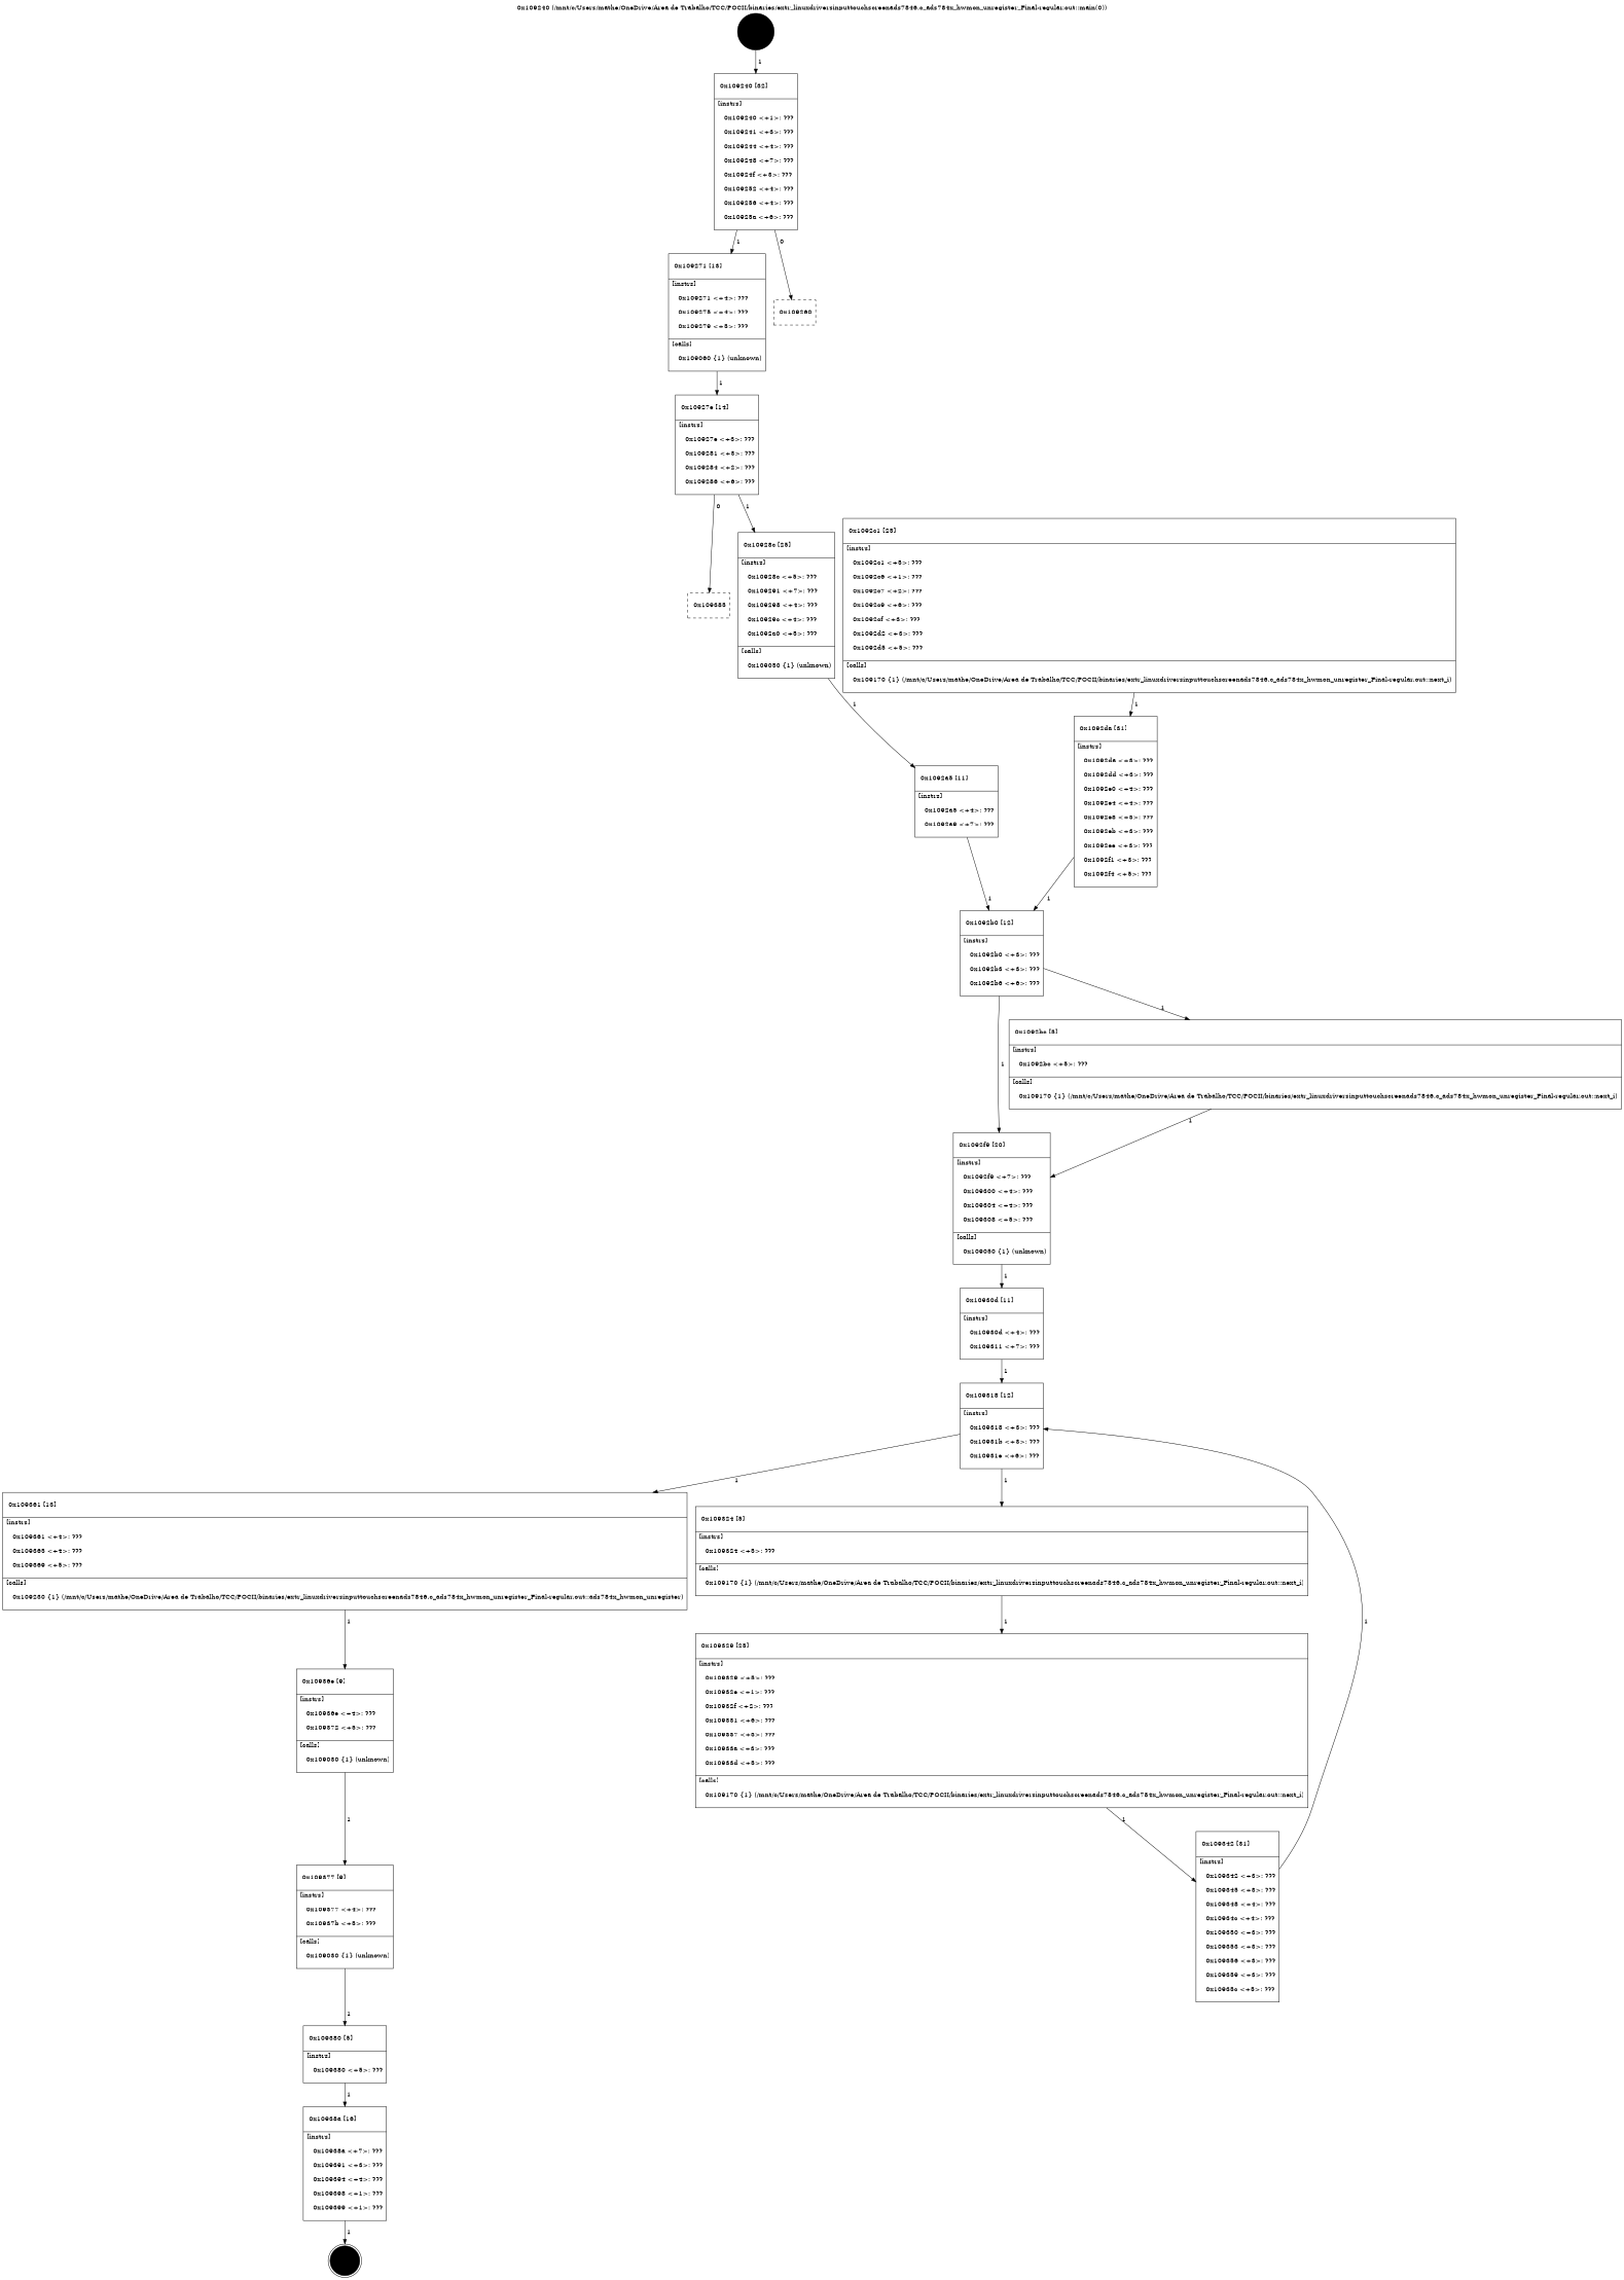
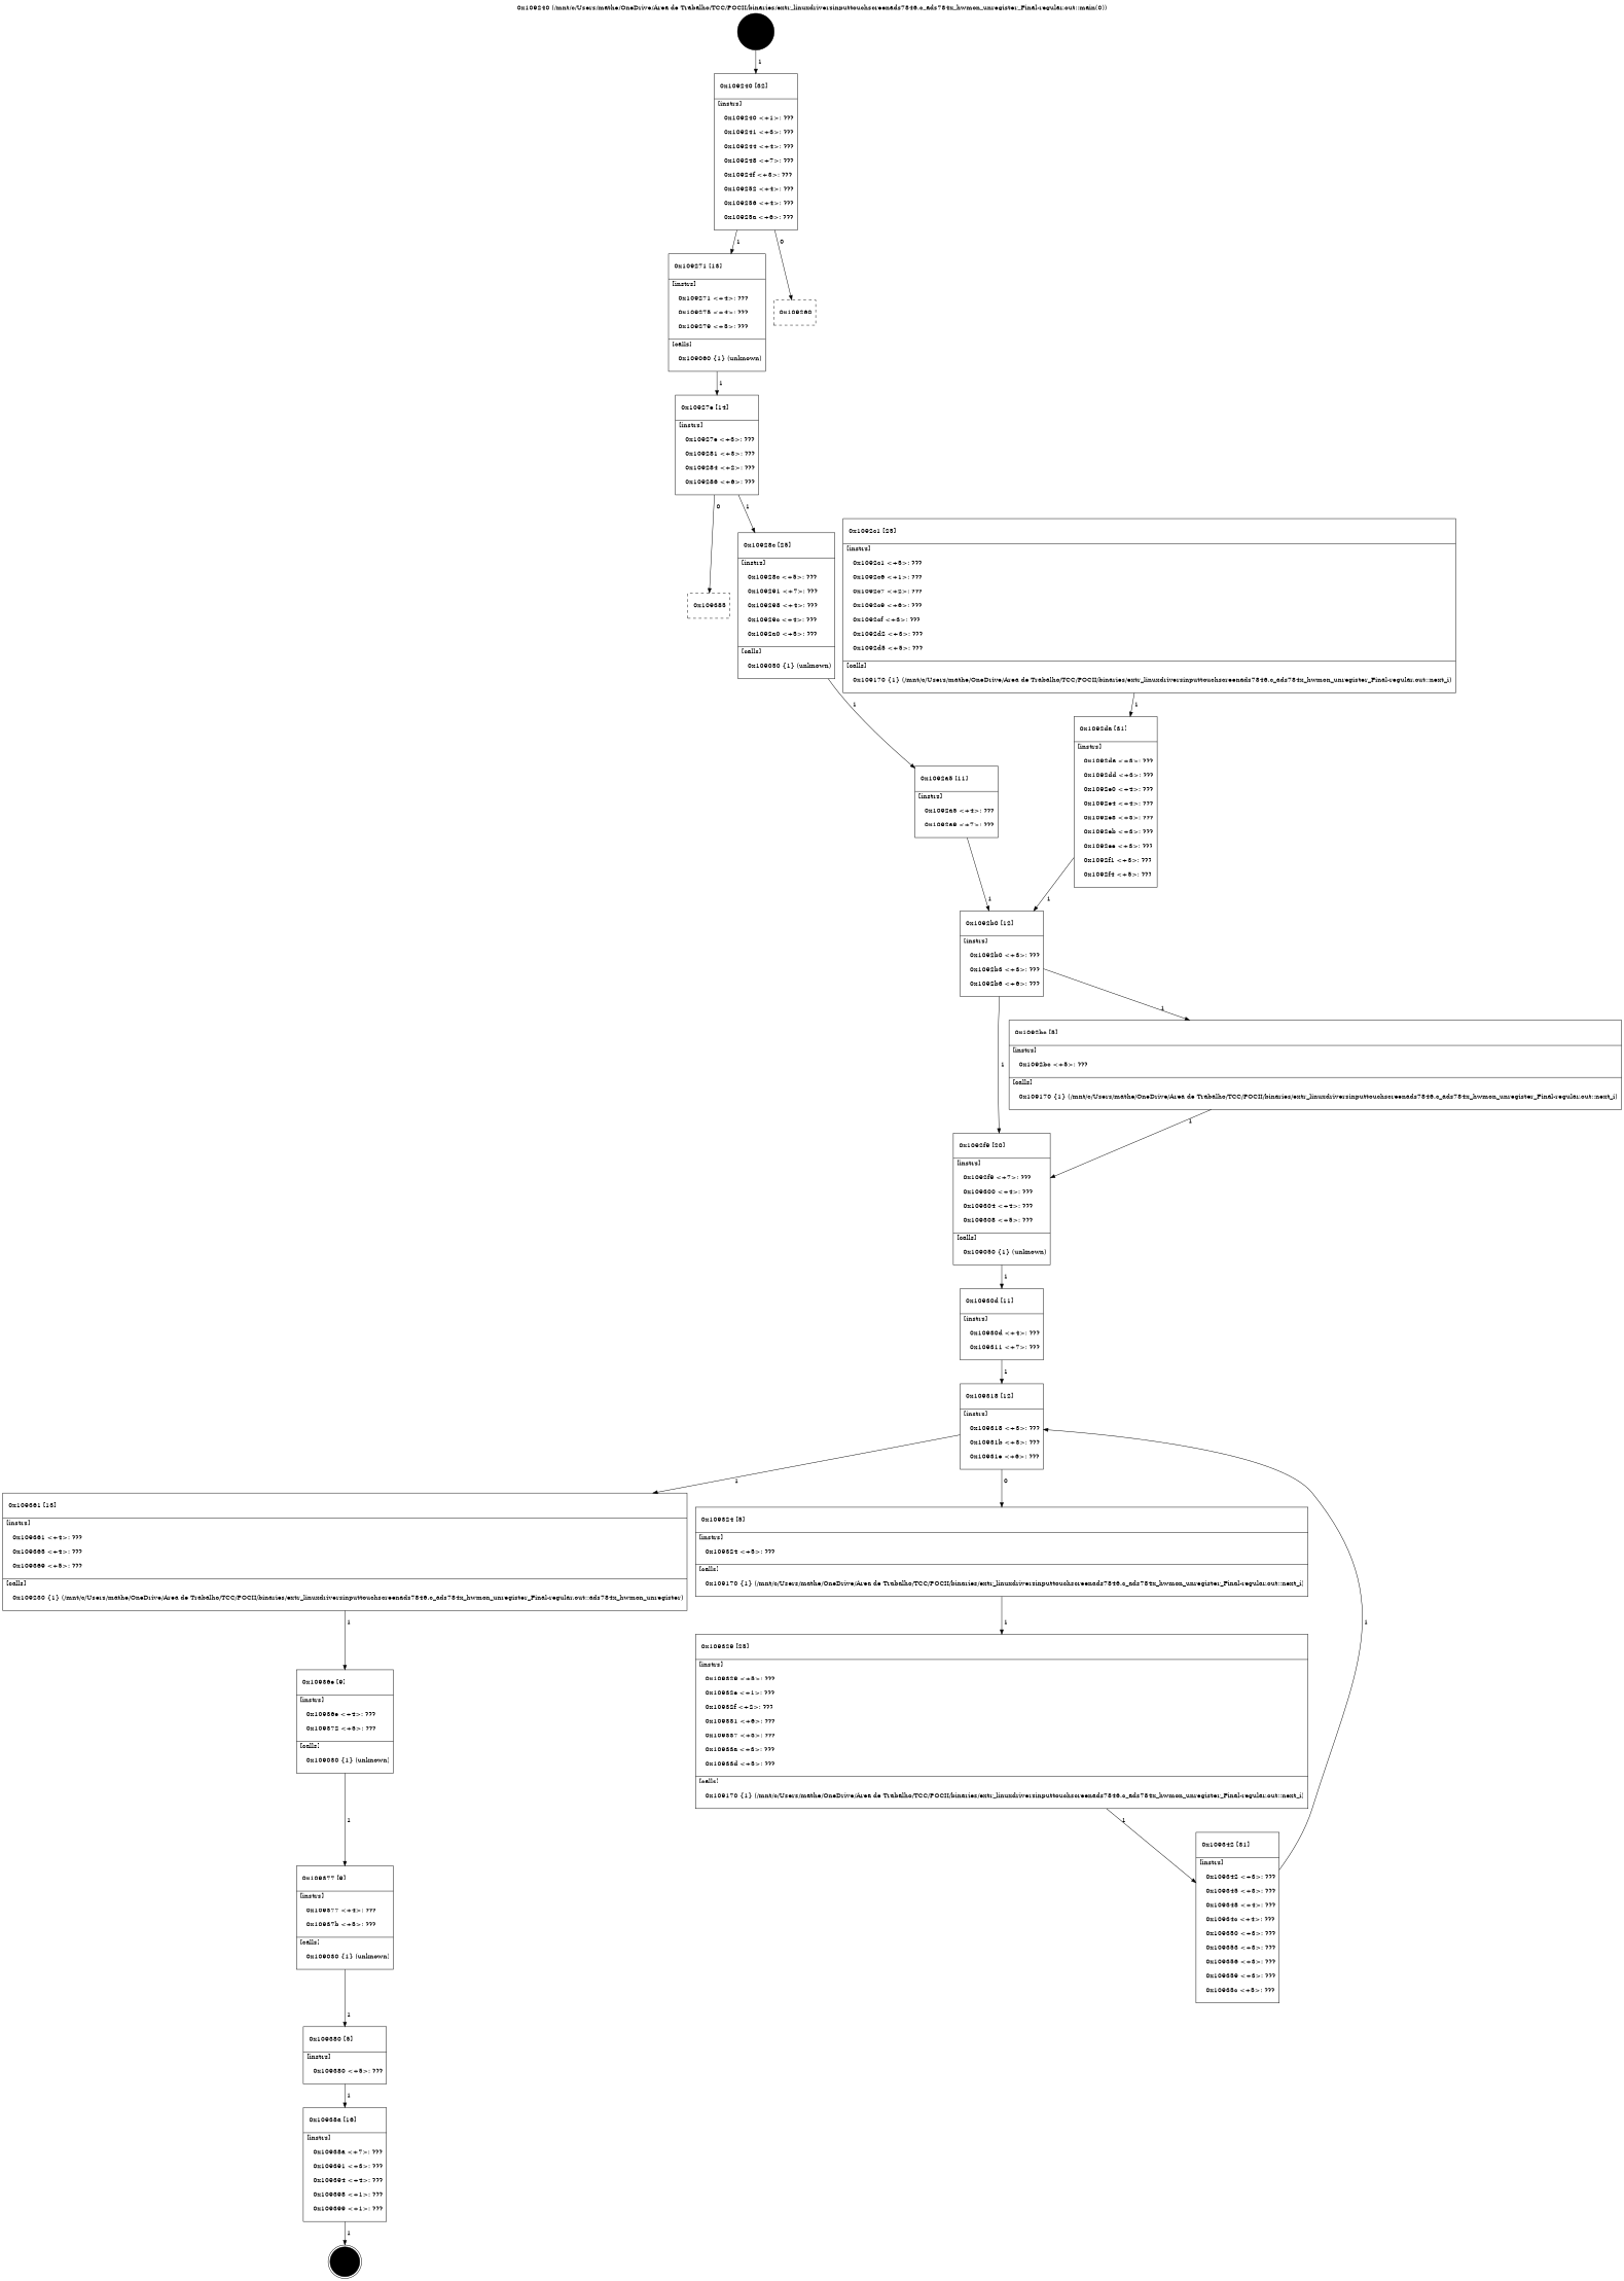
  digraph {
    label="0x109240 (/mnt/c/Users/mathe/OneDrive/Área de Trabalho/TCC/POCII/binaries/extr_linuxdriversinputtouchscreenads7846.c_ads784x_hwmon_unregister_Final-regular.out::main(0))"
    labelloc=t
    node [shape=record]
    Entry [fillcolor=black height=0.3 shape=circle style=filled width=0.3]
    n2 [label="{\n     0x109240 [32]\l\n     | [instrs]\l\n     &nbsp;&nbsp;0x109240 \<+1\>: ???\l\n     &nbsp;&nbsp;0x109241 \<+3\>: ???\l\n     &nbsp;&nbsp;0x109244 \<+4\>: ???\l\n     &nbsp;&nbsp;0x109248 \<+7\>: ???\l\n     &nbsp;&nbsp;0x10924f \<+3\>: ???\l\n     &nbsp;&nbsp;0x109252 \<+4\>: ???\l\n     &nbsp;&nbsp;0x109256 \<+4\>: ???\l\n     &nbsp;&nbsp;0x10925a \<+6\>: ???\l\n  }"]
    n3 [label="{\n     0x109271 [13]\l\n     | [instrs]\l\n     &nbsp;&nbsp;0x109271 \<+4\>: ???\l\n     &nbsp;&nbsp;0x109275 \<+4\>: ???\l\n     &nbsp;&nbsp;0x109279 \<+5\>: ???\l\n     | [calls]\l\n     &nbsp;&nbsp;0x109060 \{1\} (unknown)\l\n  }"]
    n4 [label="{\n     0x109260\l\n  }" style=dashed]
    n5 [label="{\n     0x10927e [14]\l\n     | [instrs]\l\n     &nbsp;&nbsp;0x10927e \<+3\>: ???\l\n     &nbsp;&nbsp;0x109281 \<+3\>: ???\l\n     &nbsp;&nbsp;0x109284 \<+2\>: ???\l\n     &nbsp;&nbsp;0x109286 \<+6\>: ???\l\n  }"]
    n6 [label="{\n     0x109385\l\n  }" style=dashed]
    n7 [label="{\n     0x10928c [25]\l\n     | [instrs]\l\n     &nbsp;&nbsp;0x10928c \<+5\>: ???\l\n     &nbsp;&nbsp;0x109291 \<+7\>: ???\l\n     &nbsp;&nbsp;0x109298 \<+4\>: ???\l\n     &nbsp;&nbsp;0x10929c \<+4\>: ???\l\n     &nbsp;&nbsp;0x1092a0 \<+5\>: ???\l\n     | [calls]\l\n     &nbsp;&nbsp;0x109050 \{1\} (unknown)\l\n  }"]
    n8 [label="{\n     0x1092a5 [11]\l\n     | [instrs]\l\n     &nbsp;&nbsp;0x1092a5 \<+4\>: ???\l\n     &nbsp;&nbsp;0x1092a9 \<+7\>: ???\l\n  }"]
    n9 [label="{\n     0x1092b0 [12]\l\n     | [instrs]\l\n     &nbsp;&nbsp;0x1092b0 \<+3\>: ???\l\n     &nbsp;&nbsp;0x1092b3 \<+3\>: ???\l\n     &nbsp;&nbsp;0x1092b6 \<+6\>: ???\l\n  }"]
    Exit [fillcolor=black height=0.3 peripheries=2 shape=circle style=filled width=0.3]
    n11 [label="{\n     0x1092f9 [20]\l\n     | [instrs]\l\n     &nbsp;&nbsp;0x1092f9 \<+7\>: ???\l\n     &nbsp;&nbsp;0x109300 \<+4\>: ???\l\n     &nbsp;&nbsp;0x109304 \<+4\>: ???\l\n     &nbsp;&nbsp;0x109308 \<+5\>: ???\l\n     | [calls]\l\n     &nbsp;&nbsp;0x109050 \{1\} (unknown)\l\n  }"]
    n12 [label="{\n     0x1092bc [5]\l\n     | [instrs]\l\n     &nbsp;&nbsp;0x1092bc \<+5\>: ???\l\n     | [calls]\l\n     &nbsp;&nbsp;0x109170 \{1\} (/mnt/c/Users/mathe/OneDrive/Área de Trabalho/TCC/POCII/binaries/extr_linuxdriversinputtouchscreenads7846.c_ads784x_hwmon_unregister_Final-regular.out::next_i)\l\n  }"]
    n13 [label="{\n     0x10930d [11]\l\n     | [instrs]\l\n     &nbsp;&nbsp;0x10930d \<+4\>: ???\l\n     &nbsp;&nbsp;0x109311 \<+7\>: ???\l\n  }"]
    n14 [label="{\n     0x109318 [12]\l\n     | [instrs]\l\n     &nbsp;&nbsp;0x109318 \<+3\>: ???\l\n     &nbsp;&nbsp;0x10931b \<+3\>: ???\l\n     &nbsp;&nbsp;0x10931e \<+6\>: ???\l\n  }"]
    n15 [label="{\n     0x1092c1 [25]\l\n     | [instrs]\l\n     &nbsp;&nbsp;0x1092c1 \<+5\>: ???\l\n     &nbsp;&nbsp;0x1092c6 \<+1\>: ???\l\n     &nbsp;&nbsp;0x1092c7 \<+2\>: ???\l\n     &nbsp;&nbsp;0x1092c9 \<+6\>: ???\l\n     &nbsp;&nbsp;0x1092cf \<+3\>: ???\l\n     &nbsp;&nbsp;0x1092d2 \<+3\>: ???\l\n     &nbsp;&nbsp;0x1092d5 \<+5\>: ???\l\n     | [calls]\l\n     &nbsp;&nbsp;0x109170 \{1\} (/mnt/c/Users/mathe/OneDrive/Área de Trabalho/TCC/POCII/binaries/extr_linuxdriversinputtouchscreenads7846.c_ads784x_hwmon_unregister_Final-regular.out::next_i)\l\n  }"]
    n16 [label="{\n     0x1092da [31]\l\n     | [instrs]\l\n     &nbsp;&nbsp;0x1092da \<+3\>: ???\l\n     &nbsp;&nbsp;0x1092dd \<+3\>: ???\l\n     &nbsp;&nbsp;0x1092e0 \<+4\>: ???\l\n     &nbsp;&nbsp;0x1092e4 \<+4\>: ???\l\n     &nbsp;&nbsp;0x1092e8 \<+3\>: ???\l\n     &nbsp;&nbsp;0x1092eb \<+3\>: ???\l\n     &nbsp;&nbsp;0x1092ee \<+3\>: ???\l\n     &nbsp;&nbsp;0x1092f1 \<+3\>: ???\l\n     &nbsp;&nbsp;0x1092f4 \<+5\>: ???\l\n  }"]
    n17 [label="{\n     0x109361 [13]\l\n     | [instrs]\l\n     &nbsp;&nbsp;0x109361 \<+4\>: ???\l\n     &nbsp;&nbsp;0x109365 \<+4\>: ???\l\n     &nbsp;&nbsp;0x109369 \<+5\>: ???\l\n     | [calls]\l\n     &nbsp;&nbsp;0x109230 \{1\} (/mnt/c/Users/mathe/OneDrive/Área de Trabalho/TCC/POCII/binaries/extr_linuxdriversinputtouchscreenads7846.c_ads784x_hwmon_unregister_Final-regular.out::ads784x_hwmon_unregister)\l\n  }"]
    n18 [label="{\n     0x109324 [5]\l\n     | [instrs]\l\n     &nbsp;&nbsp;0x109324 \<+5\>: ???\l\n     | [calls]\l\n     &nbsp;&nbsp;0x109170 \{1\} (/mnt/c/Users/mathe/OneDrive/Área de Trabalho/TCC/POCII/binaries/extr_linuxdriversinputtouchscreenads7846.c_ads784x_hwmon_unregister_Final-regular.out::next_i)\l\n  }"]
    n19 [label="{\n     0x10936e [9]\l\n     | [instrs]\l\n     &nbsp;&nbsp;0x10936e \<+4\>: ???\l\n     &nbsp;&nbsp;0x109372 \<+5\>: ???\l\n     | [calls]\l\n     &nbsp;&nbsp;0x109030 \{1\} (unknown)\l\n  }"]
    n20 [label="{\n     0x109329 [25]\l\n     | [instrs]\l\n     &nbsp;&nbsp;0x109329 \<+5\>: ???\l\n     &nbsp;&nbsp;0x10932e \<+1\>: ???\l\n     &nbsp;&nbsp;0x10932f \<+2\>: ???\l\n     &nbsp;&nbsp;0x109331 \<+6\>: ???\l\n     &nbsp;&nbsp;0x109337 \<+3\>: ???\l\n     &nbsp;&nbsp;0x10933a \<+3\>: ???\l\n     &nbsp;&nbsp;0x10933d \<+5\>: ???\l\n     | [calls]\l\n     &nbsp;&nbsp;0x109170 \{1\} (/mnt/c/Users/mathe/OneDrive/Área de Trabalho/TCC/POCII/binaries/extr_linuxdriversinputtouchscreenads7846.c_ads784x_hwmon_unregister_Final-regular.out::next_i)\l\n  }"]
    n21 [label="{\n     0x109377 [9]\l\n     | [instrs]\l\n     &nbsp;&nbsp;0x109377 \<+4\>: ???\l\n     &nbsp;&nbsp;0x10937b \<+5\>: ???\l\n     | [calls]\l\n     &nbsp;&nbsp;0x109030 \{1\} (unknown)\l\n  }"]
    n22 [label="{\n     0x109342 [31]\l\n     | [instrs]\l\n     &nbsp;&nbsp;0x109342 \<+3\>: ???\l\n     &nbsp;&nbsp;0x109345 \<+3\>: ???\l\n     &nbsp;&nbsp;0x109348 \<+4\>: ???\l\n     &nbsp;&nbsp;0x10934c \<+4\>: ???\l\n     &nbsp;&nbsp;0x109350 \<+3\>: ???\l\n     &nbsp;&nbsp;0x109353 \<+3\>: ???\l\n     &nbsp;&nbsp;0x109356 \<+3\>: ???\l\n     &nbsp;&nbsp;0x109359 \<+3\>: ???\l\n     &nbsp;&nbsp;0x10935c \<+5\>: ???\l\n  }"]
    n23 [label="{\n     0x109380 [5]\l\n     | [instrs]\l\n     &nbsp;&nbsp;0x109380 \<+5\>: ???\l\n  }"]
    n24 [label="{\n     0x10938a [16]\l\n     | [instrs]\l\n     &nbsp;&nbsp;0x10938a \<+7\>: ???\l\n     &nbsp;&nbsp;0x109391 \<+3\>: ???\l\n     &nbsp;&nbsp;0x109394 \<+4\>: ???\l\n     &nbsp;&nbsp;0x109398 \<+1\>: ???\l\n     &nbsp;&nbsp;0x109399 \<+1\>: ???\l\n  }"]
    Entry -> n2 [label=" 1"]
    n2 -> n3 [label=" 1"]
    n2 -> n4 [label=" 0"]
    n3 -> n5 [label=" 1"]
    n5 -> n6 [label=" 0"]
    n5 -> n7 [label=" 1"]
    n7 -> n8 [label=" 1"]
    n8 -> n9 [label=" 1"]
    n9 -> n11 [label=" 1"]
    n9 -> n12 [label=" 1"]
    n11 -> n13 [label=" 1"]
    n12 -> n11 [label=" 1"]
    n13 -> n14 [label=" 1"]
    n14 -> n17 [label=" 1"]
-   n14 -> n18 [label=" 1"]
+   n14 -> n18 [label=" 0"]
    n15 -> n16 [label=" 1"]
    n16 -> n9 [label=" 1"]
    n17 -> n19 [label=" 1"]
    n18 -> n20 [label=" 1"]
    n19 -> n21 [label=" 1"]
    n20 -> n22 [label=" 1"]
    n21 -> n23 [label=" 1"]
    n22 -> n14 [label=" 1"]
    n23 -> n24 [label=" 1"]
    n24 -> Exit [label=" 1"]
  }
